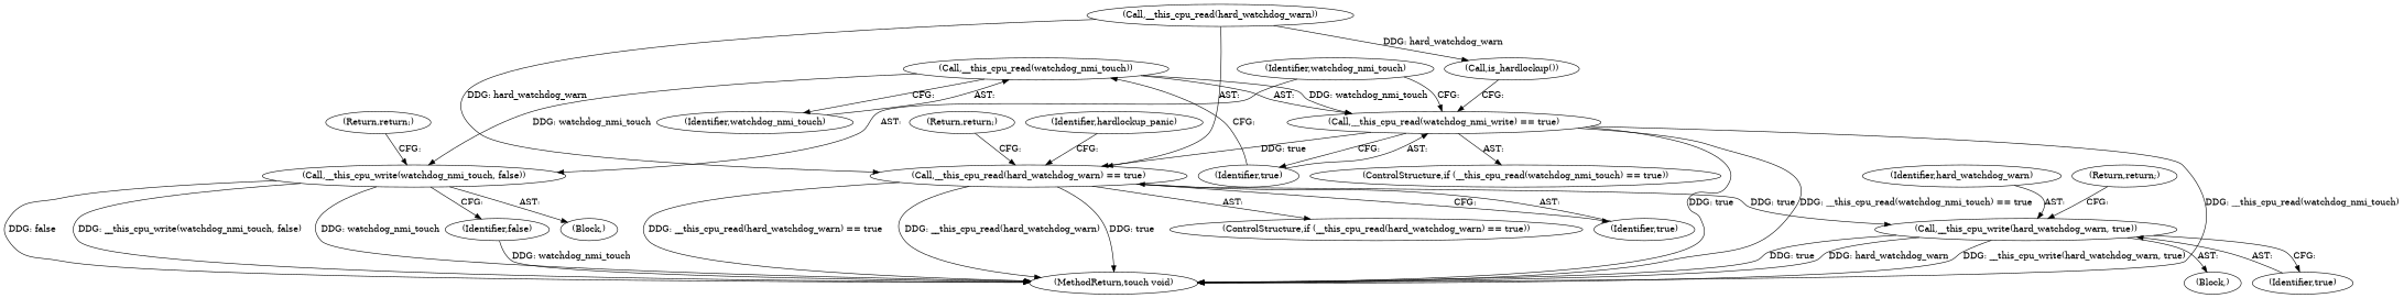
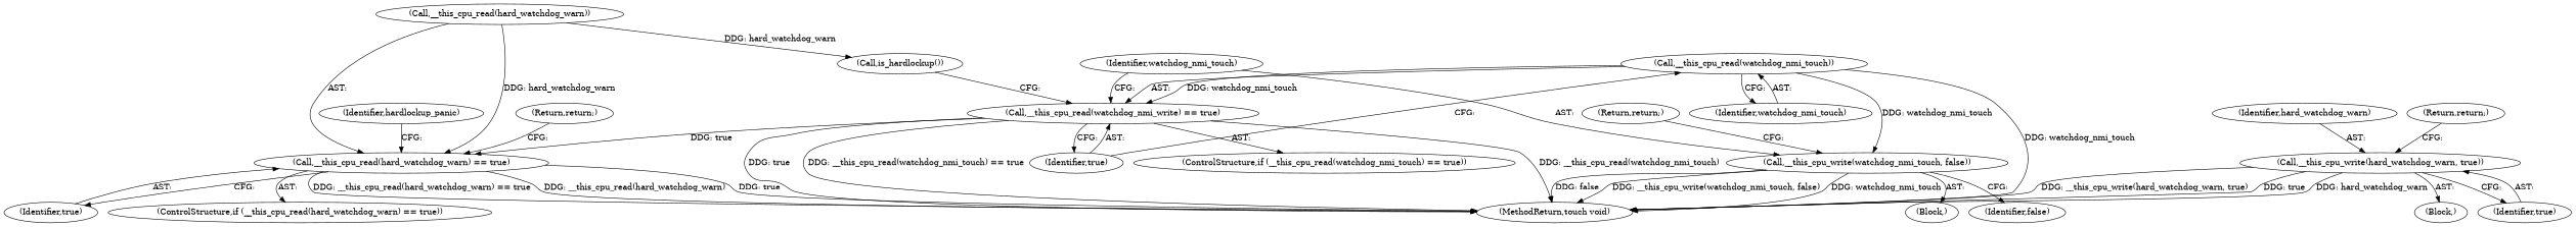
  digraph {
    n1 [label="(Call,__this_cpu_read(watchdog_nmi_touch))"]
    n2 [label="(Call,__this_cpu_read(watchdog_nmi_write) == true)"]
    n3 [label="(Call,__this_cpu_write(watchdog_nmi_touch, false))"]
    n4 [label="(Identifier,watchdog_nmi_touch)"]
    n5 [label="(MethodReturn,touch void)"]
    n6 [label="(Call,__this_cpu_read(hard_watchdog_warn) == true)"]
    n7 [label="(Identifier,true)"]
    n8 [label="(ControlStructure,if (__this_cpu_read(watchdog_nmi_touch) == true))"]
    n9 [label="(Block,)"]
    n10 [label="(Identifier,false)"]
    n11 [label="(Call,__this_cpu_write(hard_watchdog_warn, true))"]
    n12 [label="(ControlStructure,if (__this_cpu_read(hard_watchdog_warn) == true))"]
    n13 [label="(Identifier,true)"]
    n14 [label="(Identifier,true)"]
    n15 [label="(Block,)"]
    n16 [label="(Identifier,hard_watchdog_warn)"]
    n17 [label="(Identifier,hardlockup_panic)"]
    n18 [label="(Call,__this_cpu_read(hard_watchdog_warn))"]
    n19 [label="(Call,is_hardlockup())"]
    n20 [label="(Identifier,watchdog_nmi_touch)"]
    n21 [label="(Return,return;)"]
    n22 [label="(Return,return;)"]
    n23 [label="(Return,return;)"]
    n1 -> n2 [label="AST: "]
    n1 -> n2 [label="DDG: watchdog_nmi_touch"]
    n1 -> n3 [label="DDG: watchdog_nmi_touch"]
    n1 -> n4 [label="CFG: "]
-   n10 -> n5 [label="DDG: watchdog_nmi_touch"]
+   n1 -> n5 [label="DDG: watchdog_nmi_touch"]
    n2 -> n5 [label="DDG: __this_cpu_read(watchdog_nmi_touch)"]
    n2 -> n5 [label="DDG: true"]
    n2 -> n5 [label="DDG: __this_cpu_read(watchdog_nmi_touch) == true"]
    n2 -> n6 [label="DDG: true"]
    n2 -> n7 [label="CFG: "]
    n2 -> n8 [label="AST: "]
    n3 -> n5 [label="DDG: false"]
    n3 -> n5 [label="DDG: __this_cpu_write(watchdog_nmi_touch, false)"]
    n3 -> n5 [label="DDG: watchdog_nmi_touch"]
    n3 -> n9 [label="AST: "]
    n3 -> n10 [label="CFG: "]
    n4 -> n1 [label="AST: "]
    n6 -> n5 [label="DDG: __this_cpu_read(hard_watchdog_warn) == true"]
    n6 -> n5 [label="DDG: __this_cpu_read(hard_watchdog_warn)"]
    n6 -> n5 [label="DDG: true"]
-   n6 -> n11 [label="DDG: true"]
    n6 -> n12 [label="AST: "]
    n6 -> n13 [label="CFG: "]
    n7 -> n1 [label="CFG: "]
    n7 -> n2 [label="AST: "]
    n11 -> n5 [label="DDG: true"]
    n11 -> n5 [label="DDG: hard_watchdog_warn"]
    n11 -> n5 [label="DDG: __this_cpu_write(hard_watchdog_warn, true)"]
    n11 -> n14 [label="CFG: "]
    n11 -> n15 [label="AST: "]
    n13 -> n6 [label="AST: "]
    n14 -> n11 [label="AST: "]
    n16 -> n11 [label="AST: "]
    n17 -> n6 [label="CFG: "]
    n18 -> n6 [label="AST: "]
    n18 -> n6 [label="DDG: hard_watchdog_warn"]
    n18 -> n19 [label="DDG: hard_watchdog_warn"]
    n19 -> n2 [label="CFG: "]
    n20 -> n2 [label="CFG: "]
    n20 -> n3 [label="AST: "]
    n21 -> n3 [label="CFG: "]
    n22 -> n6 [label="CFG: "]
    n23 -> n11 [label="CFG: "]
  }
